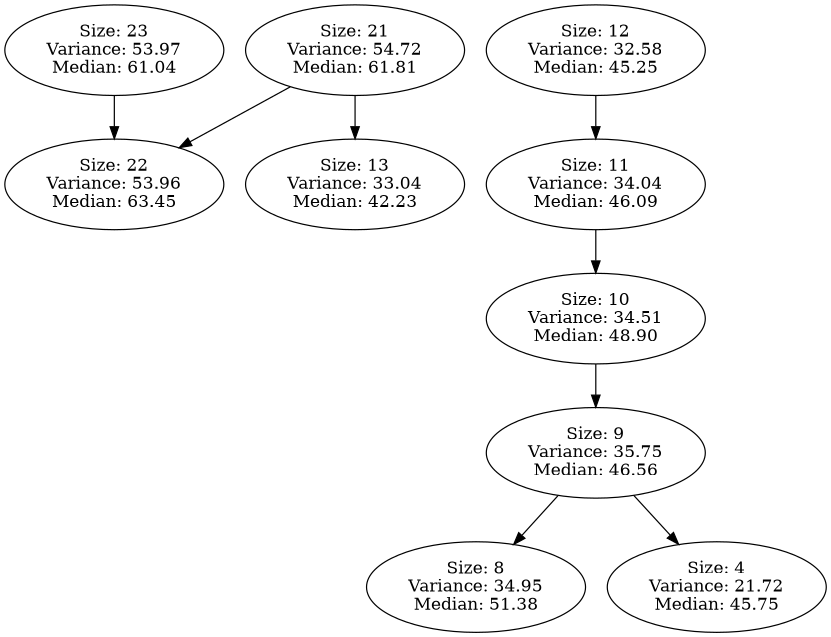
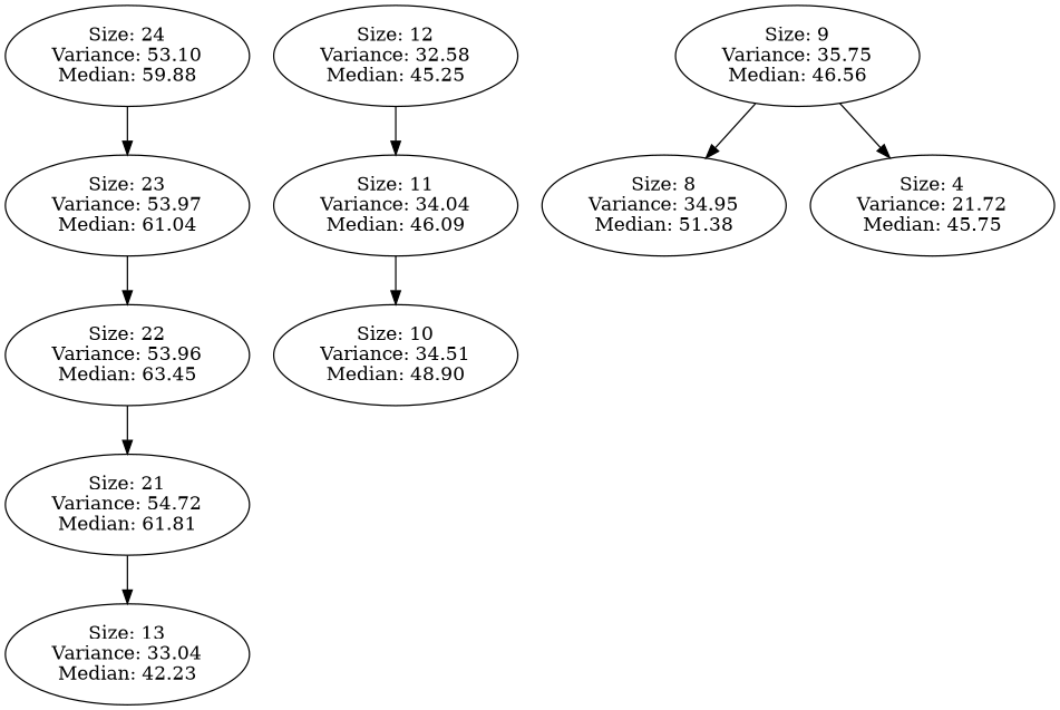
  digraph {
    L=9
+   "Size: 24\nVariance: 53.10\nMedian: 59.88"
    "Size: 23\nVariance: 53.97\nMedian: 61.04"
    "Size: 22\nVariance: 53.96\nMedian: 63.45"
    "Size: 21\nVariance: 54.72\nMedian: 61.81"
    "Size: 13\nVariance: 33.04\nMedian: 42.23"
    "Size: 12\nVariance: 32.58\nMedian: 45.25"
    "Size: 11\nVariance: 34.04\nMedian: 46.09"
    "Size: 10\nVariance: 34.51\nMedian: 48.90"
    "Size: 9\nVariance: 35.75\nMedian: 46.56"
    "Size: 8\nVariance: 34.95\nMedian: 51.38"
    "Size: 4\nVariance: 21.72\nMedian: 45.75"
+   "Size: 24\nVariance: 53.10\nMedian: 59.88" -> "Size: 23\nVariance: 53.97\nMedian: 61.04"
    "Size: 23\nVariance: 53.97\nMedian: 61.04" -> "Size: 22\nVariance: 53.96\nMedian: 63.45"
-   "Size: 21\nVariance: 54.72\nMedian: 61.81" -> "Size: 22\nVariance: 53.96\nMedian: 63.45"
+   "Size: 22\nVariance: 53.96\nMedian: 63.45" -> "Size: 21\nVariance: 54.72\nMedian: 61.81"
    "Size: 21\nVariance: 54.72\nMedian: 61.81" -> "Size: 13\nVariance: 33.04\nMedian: 42.23"
    "Size: 12\nVariance: 32.58\nMedian: 45.25" -> "Size: 11\nVariance: 34.04\nMedian: 46.09"
    "Size: 11\nVariance: 34.04\nMedian: 46.09" -> "Size: 10\nVariance: 34.51\nMedian: 48.90"
-   "Size: 10\nVariance: 34.51\nMedian: 48.90" -> "Size: 9\nVariance: 35.75\nMedian: 46.56"
    "Size: 9\nVariance: 35.75\nMedian: 46.56" -> "Size: 8\nVariance: 34.95\nMedian: 51.38"
    "Size: 9\nVariance: 35.75\nMedian: 46.56" -> "Size: 4\nVariance: 21.72\nMedian: 45.75"
  }
